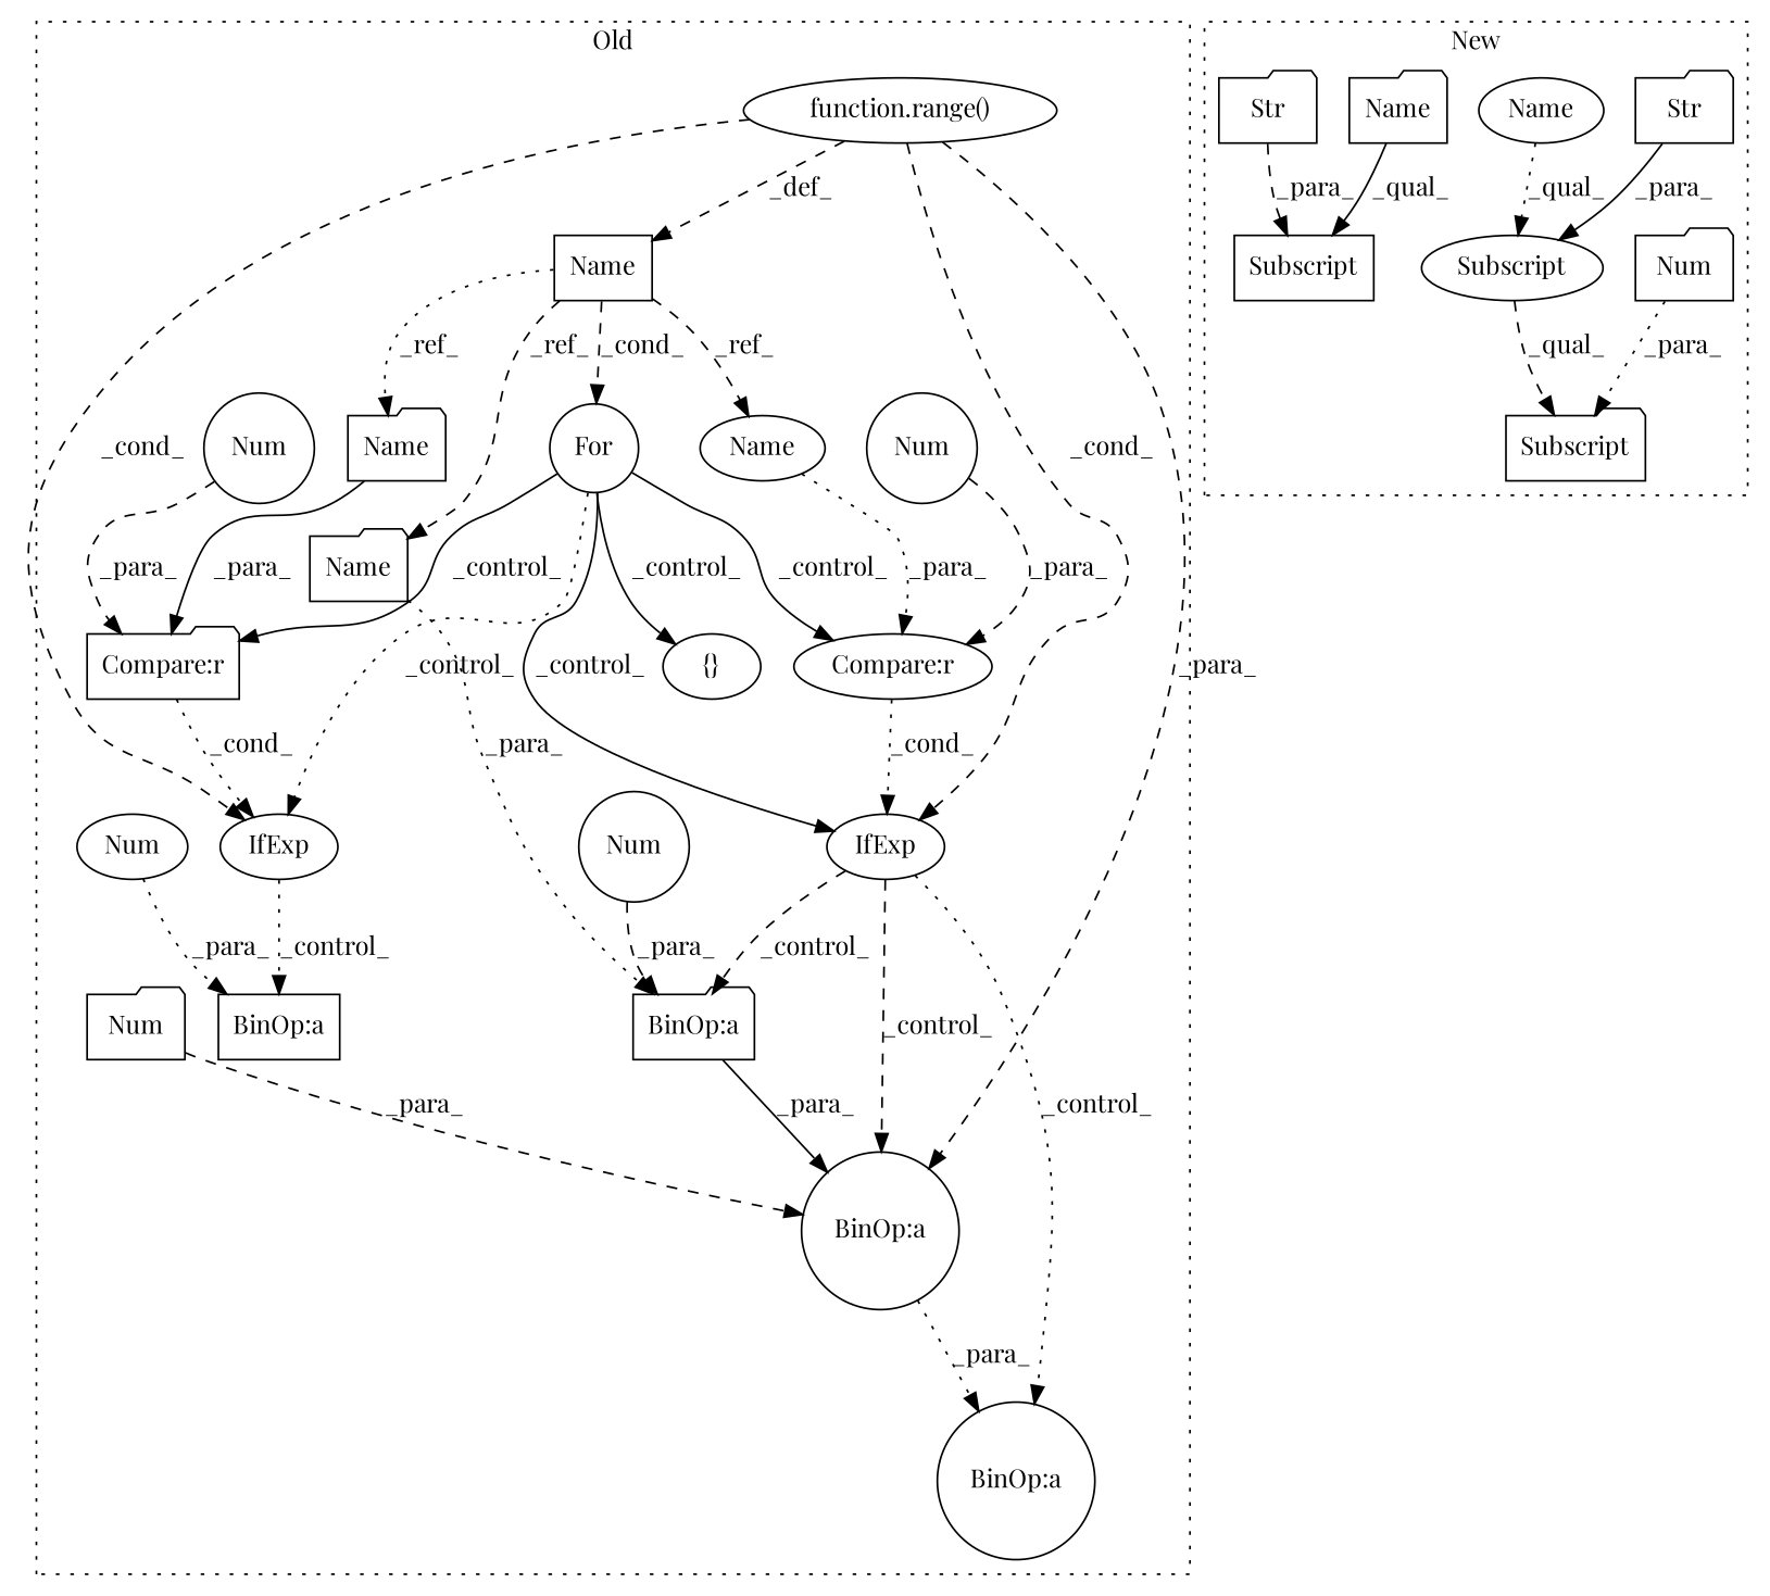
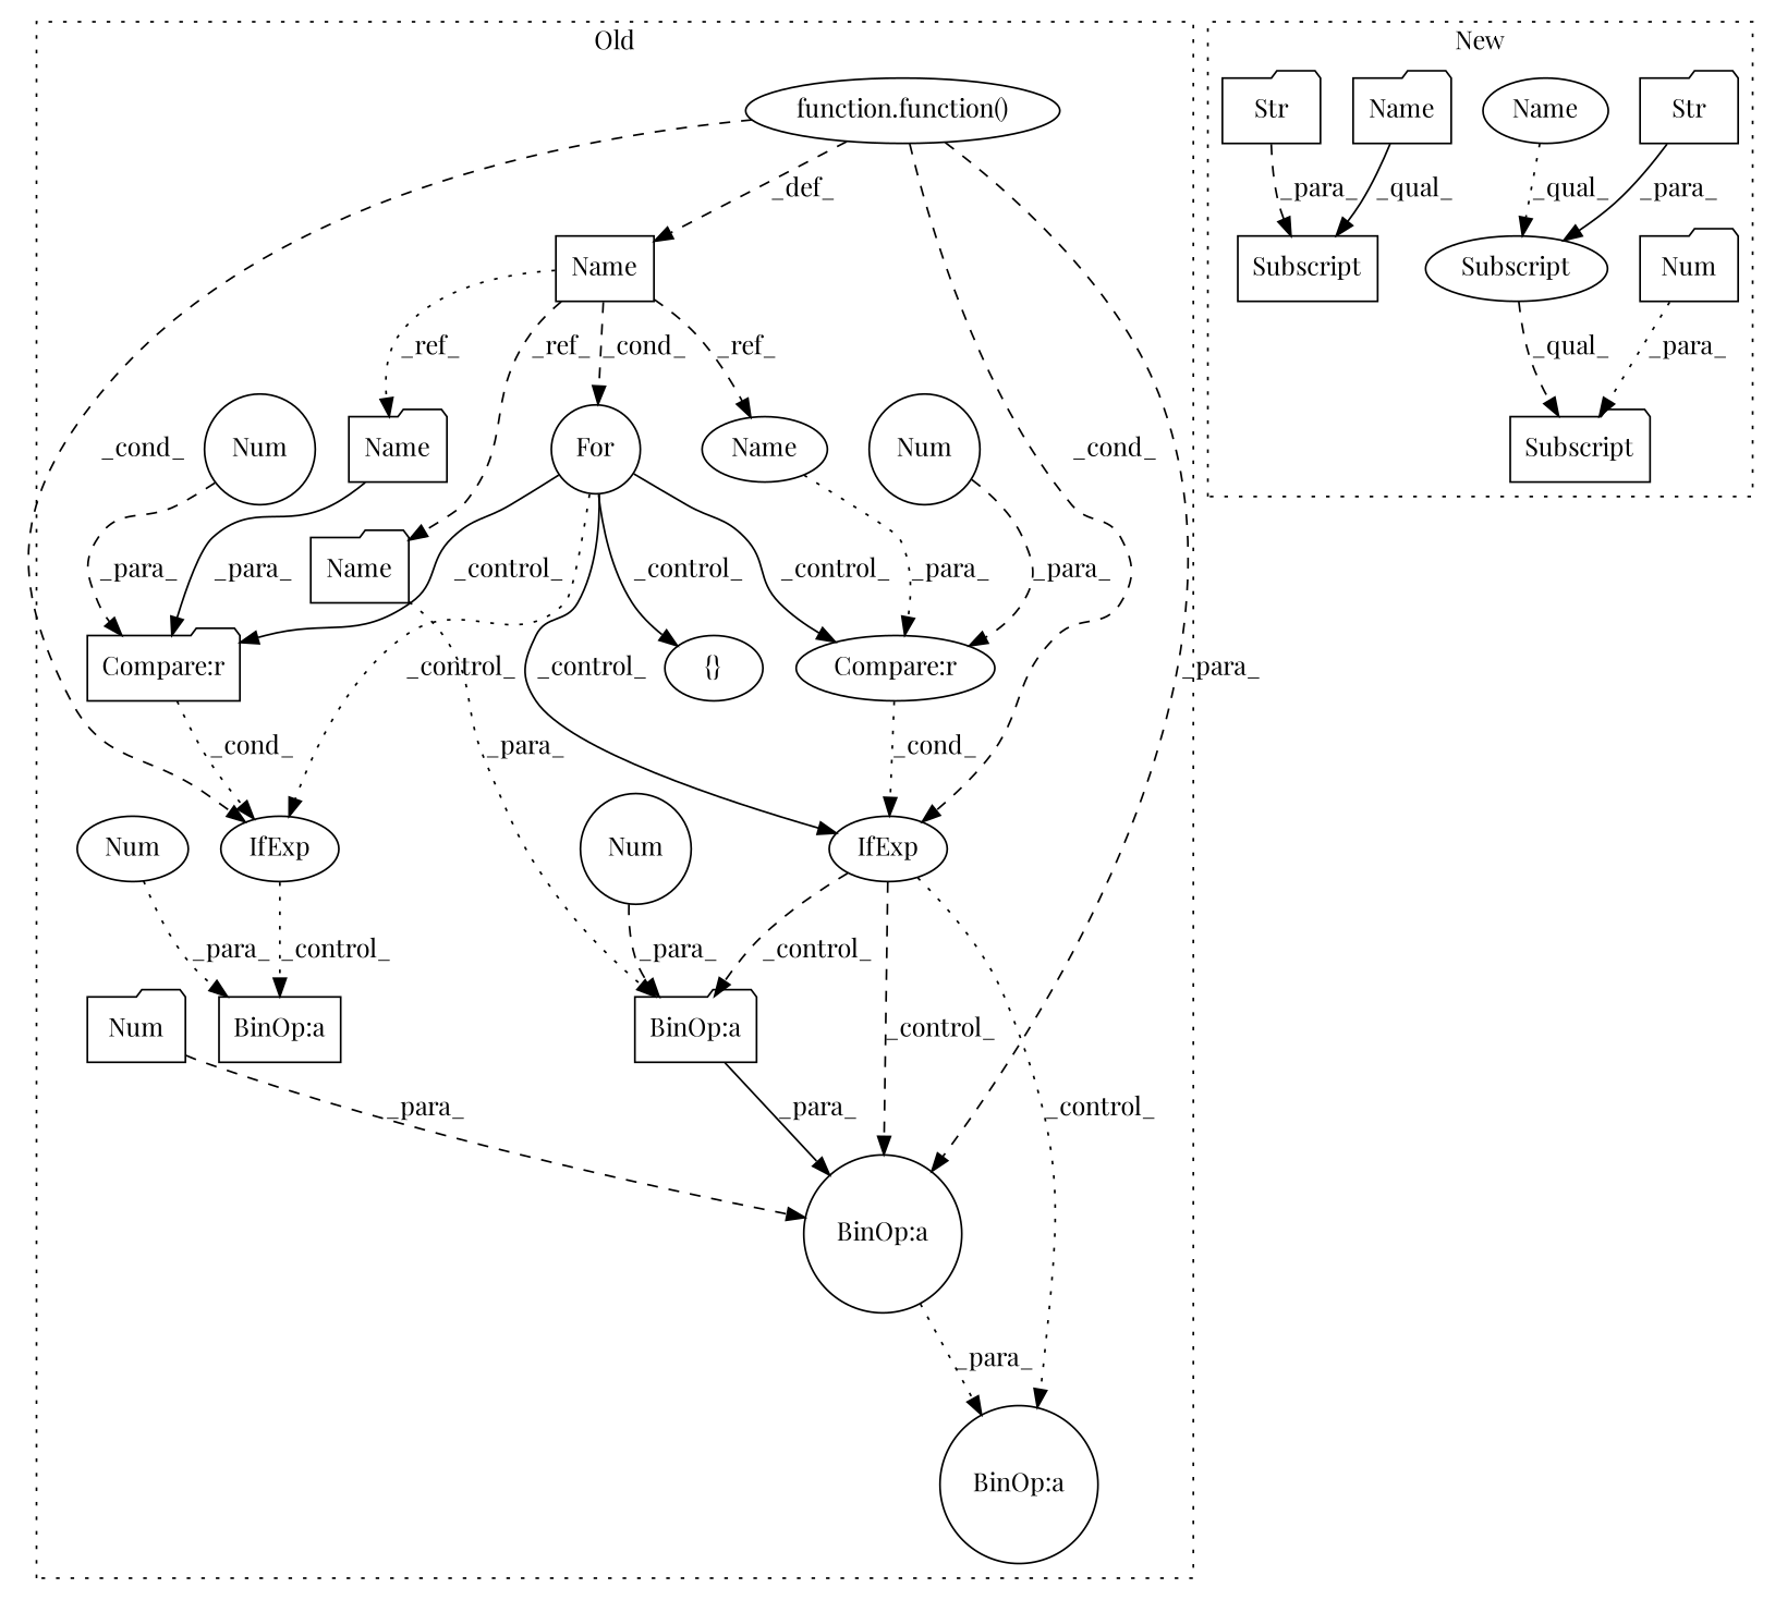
  digraph {
    fontname="Playfair Display"
    node [a=76 l=1 s=4939 shape=folder fontname="Playfair Display"]
    edge [style=dashed fontname="Playfair Display"]
    n1 [a=107 l="4,5" label=For s="4754,4810" shape=circle]
-   n2 [a=75 l="6,1" label="function.range()" s="4763,4809" shape=ellipse]
+   n2 [a=75 l="6,1" label="function.function()" s="4763,4809" shape=ellipse]
    n3 [a=82 l=3 label="BinOp:a" s=4921 shape=box]
    n4 [label=Num s=4920 shape=ellipse]
    n5 [a=87 label=Name s=4758 shape=box]
    n6 [a=82 l=3 label="BinOp:a" s=4879]
    n7 [a=82 l=3 label="BinOp:a" s=4868 shape=circle]
    n8 [a=82 l=4 label="BinOp:a" s=4873 shape=circle]
    n9 [a=59 l="6,0" label="{}" s="5004,5158" shape=ellipse]
    n10 [a=40 l=5 label="Compare:r"]
    n11 [a=40 l=5 label="Compare:r" s=4889 shape=ellipse]
    n12 [a=51 l="4,6" label=IfExp s="4885,4894" shape=ellipse]
    n13 [label=Num s=4893 shape=circle]
    n14 [a=51 l="4,6" label=IfExp s="4935,4944" shape=ellipse]
    n15 [label=Num s=4872]
    n16 [label=Num s=4943 shape=circle]
    n17 [label=Num s=4882 shape=circle]
    n18 [a=87 label=Name s=4889 shape=ellipse]
    n19 [a=87 label=Name]
    n20 [a=87 label=Name s=4878]
    n21 [a=63 l="22,0" label=Subscript s="3056,0"]
    n22 [label=Num s=3076]
    n23 [a=63 l="19,0" label=Subscript s="3056,0" shape=ellipse]
    n24 [a=66 l=11 label=Str s=3063]
    n25 [a=63 l="19,0" label=Subscript s="3505,0" shape=box]
    n26 [a=66 l=11 label=Str s=3512]
    n27 [a=87 l=6 label=Name s=3505]
    n28 [a=87 l=6 label=Name s=3056 shape=ellipse]
    subgraph cluster_1 {
      label=Old
      style=dotted
      n1
      n2
      n3
      n4
      n5
      n6
      n7
      n8
      n9
      n10
      n11
      n12
      n13
      n14
      n15
      n16
      n17
      n18
      n19
      n20
    }
    subgraph cluster_2 {
      label=New
      style=dotted
      n21
      n22
      n23
      n24
      n25
      n26
      n27
      n28
    }
    n1 -> n9 [label=_control_ style=solid]
    n1 -> n10 [label=_control_ style=solid]
    n1 -> n11 [label=_control_ style=solid]
    n1 -> n12 [label=_control_ style=solid]
    n1 -> n14 [label=_control_ style=dotted]
    n2 -> n5 [label=_def_]
    n2 -> n8 [label=_para_]
    n2 -> n12 [label=_cond_]
    n2 -> n14 [label=_cond_]
    n4 -> n3 [label=_para_ style=dotted]
    n5 -> n1 [label=_cond_]
    n5 -> n18 [label=_ref_]
    n5 -> n19 [label=_ref_ style=dotted]
    n5 -> n20 [label=_ref_]
    n6 -> n8 [label=_para_ style=solid]
    n8 -> n7 [label=_para_ style=dotted]
    n10 -> n14 [label=_cond_ style=dotted]
    n11 -> n12 [label=_cond_ style=dotted]
    n12 -> n6 [label=_control_]
    n12 -> n7 [label=_control_ style=dotted]
    n12 -> n8 [label=_control_]
    n13 -> n11 [label=_para_]
    n14 -> n3 [label=_control_ style=dotted]
    n15 -> n8 [label=_para_]
    n16 -> n10 [label=_para_]
    n17 -> n6 [label=_para_]
    n18 -> n11 [label=_para_ style=dotted]
    n19 -> n10 [label=_para_ style=solid]
    n20 -> n6 [label=_para_ style=dotted]
    n22 -> n21 [label=_para_ style=dotted]
    n23 -> n21 [label=_qual_]
    n24 -> n23 [label=_para_ style=solid]
    n26 -> n25 [label=_para_]
    n27 -> n25 [label=_qual_ style=solid]
    n28 -> n23 [label=_qual_ style=dotted]
  }
